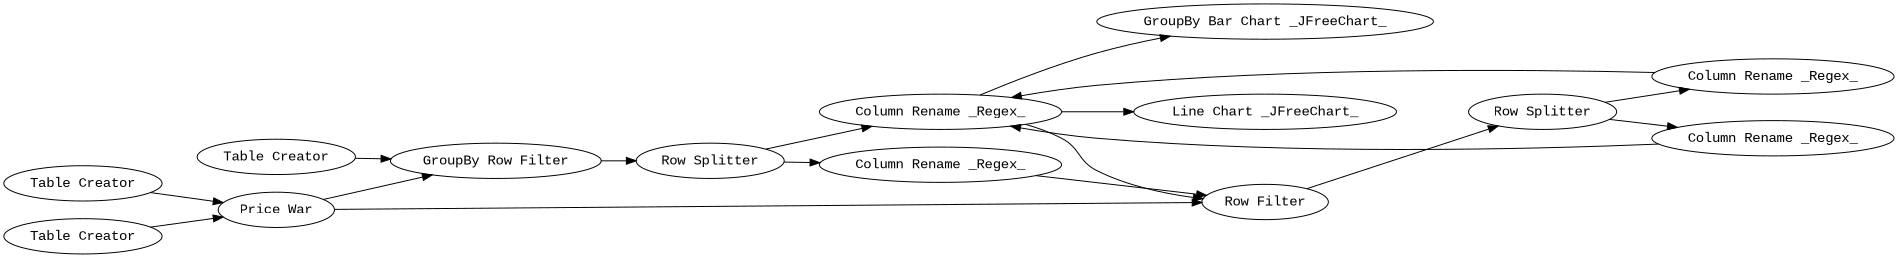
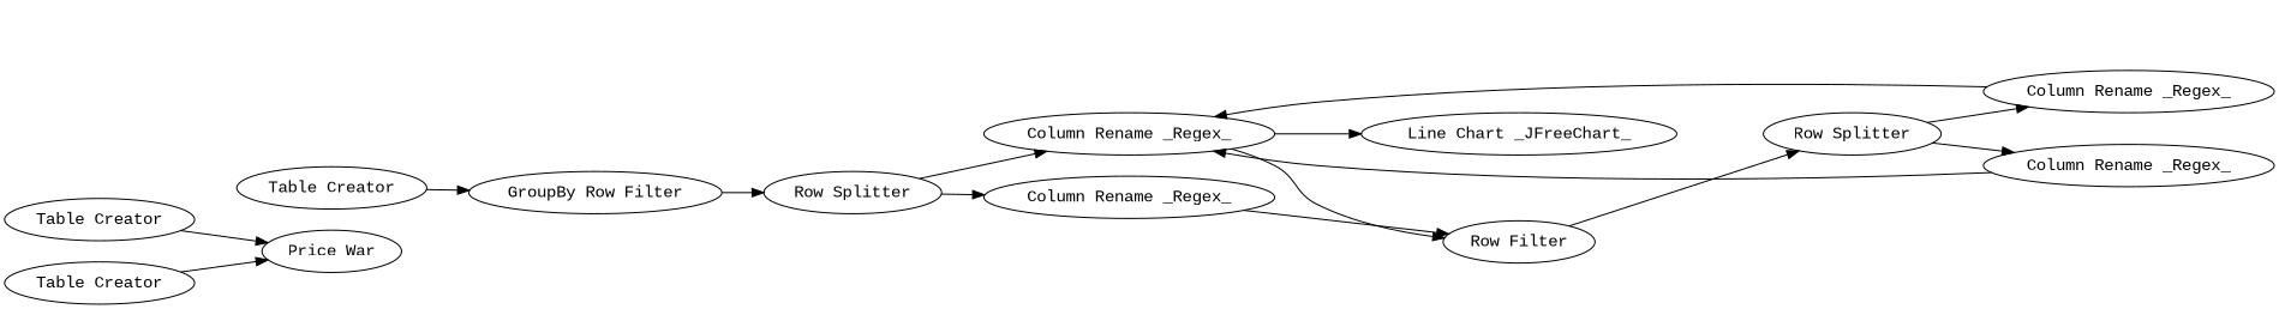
  digraph {
    fontname="Liberation Mono"
    rankdir=LR
    node [fontname="Liberation Mono"]
    edge [fontname="Liberation Mono"]
    n1 [label="Table Creator"]
    n2 [label="GroupBy Row Filter"]
    n3 [label="Row Splitter"]
    n4 [label="Column Rename _Regex_"]
    n5 [label="Column Rename _Regex_"]
    n6 [label="Row Splitter"]
    n7 [label="Column Rename _Regex_"]
    n8 [label="Column Rename _Regex_"]
    n9 [label="Row Filter"]
    n10 [label="Line Chart _JFreeChart_"]
-   n11 [label="GroupBy Bar Chart _JFreeChart_"]
    n12 [label="Price War"]
    n13 [label="Table Creator"]
    n14 [label="Table Creator"]
    n1 -> n2
    n2 -> n3
    n3 -> n4
    n3 -> n5
    n4 -> n9
    n4 -> n10
-   n4 -> n11
    n5 -> n9
    n6 -> n7
    n6 -> n8
    n7 -> n4
    n8 -> n4
    n9 -> n6
-   n12 -> n2
-   n12 -> n9
    n13 -> n12
    n14 -> n12
  }
